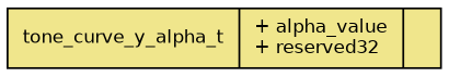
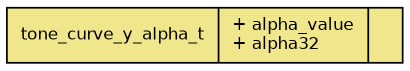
  digraph {
    rankdir=LR
-   n1 [color=black fillcolor=khaki fontcolor=black fontname=Helvetica fontsize=10 height=0.2 label="{tone_curve_y_alpha_t\n|+ alpha_value\l+ reserved32\l|}" shape=record style=filled width=0.4]
+   n1 [color=black fillcolor=khaki fontcolor=black fontname=Helvetica fontsize=10 height=0.2 label="{tone_curve_y_alpha_t\n|+ alpha_value\l+ alpha32\l|}" shape=record style=filled width=0.4]
  }
